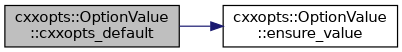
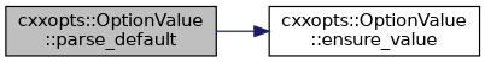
  digraph {
    rankdir=LR
    node [color=black fontname=Helvetica fontsize=12 shape=record style=filled]
-   n1 [fillcolor=grey75 fontcolor=black height=0.2 label="cxxopts::OptionValue\l::cxxopts_default" width=0.4]
+   n1 [fillcolor=grey75 fontcolor=black height=0.2 label="cxxopts::OptionValue\l::parse_default" width=0.4]
    n2 [fillcolor=white height=0.2 label="cxxopts::OptionValue\l::ensure_value" width=0.4]
    n1 -> n2 [color=midnightblue fontname=Helvetica fontsize=12 labelfontname=Helvetica labelfontsize=12 style=solid]
  }
